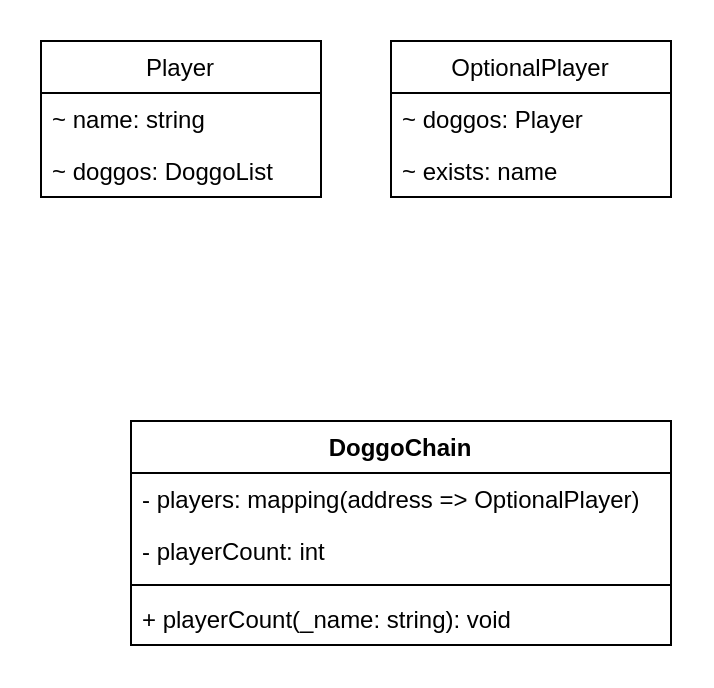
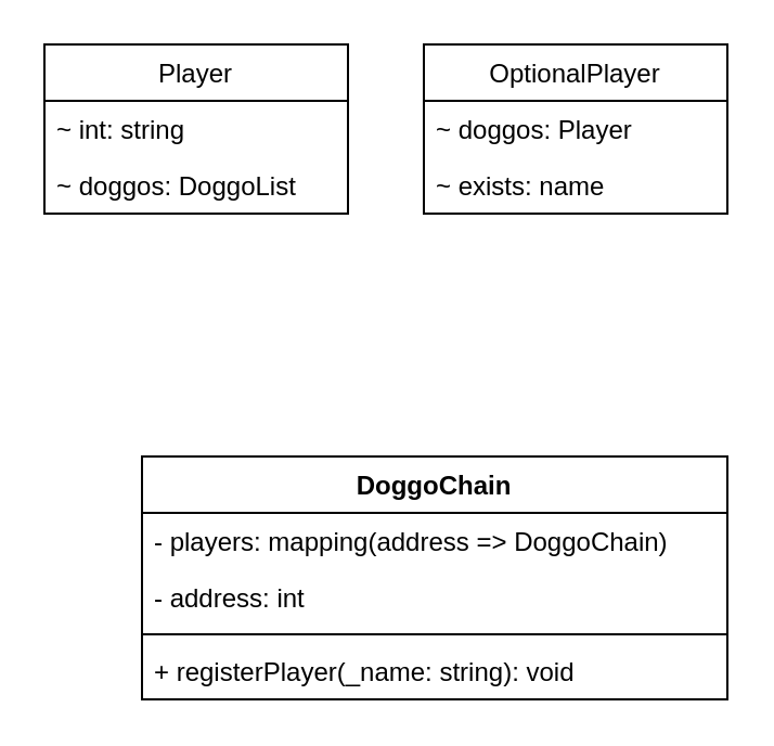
  <mxCell id="0" />
  <mxCell id="1" parent="0" />
  <mxCell id="2" value="Player" style="swimlane;fontStyle=0;childLayout=stackLayout;horizontal=1;startSize=26;fillColor=none;horizontalStack=0;resizeParent=1;resizeParentMax=0;resizeLast=0;collapsible=1;marginBottom=0;" vertex="1" parent="1"><mxGeometry x="20" y="20" width="140" height="78" as="geometry" /></mxCell>
- <mxCell id="3" value="~ name: string" style="text;strokeColor=none;fillColor=none;align=left;verticalAlign=top;spacingLeft=4;spacingRight=4;overflow=hidden;rotatable=0;points=[[0,0.5],[1,0.5]];portConstraint=eastwest;" vertex="1" parent="2"><mxGeometry y="26" width="140" height="26" as="geometry" /></mxCell>
+ <mxCell id="3" value="~ int: string" style="text;strokeColor=none;fillColor=none;align=left;verticalAlign=top;spacingLeft=4;spacingRight=4;overflow=hidden;rotatable=0;points=[[0,0.5],[1,0.5]];portConstraint=eastwest;" vertex="1" parent="2"><mxGeometry y="26" width="140" height="26" as="geometry" /></mxCell>
  <mxCell id="4" value="~ doggos: DoggoList" style="text;strokeColor=none;fillColor=none;align=left;verticalAlign=top;spacingLeft=4;spacingRight=4;overflow=hidden;rotatable=0;points=[[0,0.5],[1,0.5]];portConstraint=eastwest;" vertex="1" parent="2"><mxGeometry y="52" width="140" height="26" as="geometry" /></mxCell>
  <mxCell id="5" value="DoggoChain" style="swimlane;fontStyle=1;align=center;verticalAlign=top;childLayout=stackLayout;horizontal=1;startSize=26;horizontalStack=0;resizeParent=1;resizeParentMax=0;resizeLast=0;collapsible=1;marginBottom=0;" vertex="1" parent="1"><mxGeometry x="65" y="210" width="270" height="112" as="geometry" /></mxCell>
- <mxCell id="6" value="- players: mapping(address =&gt; OptionalPlayer)&#10;" style="text;strokeColor=none;fillColor=none;align=left;verticalAlign=top;spacingLeft=4;spacingRight=4;overflow=hidden;rotatable=0;points=[[0,0.5],[1,0.5]];portConstraint=eastwest;" vertex="1" parent="5"><mxGeometry y="26" width="270" height="26" as="geometry" /></mxCell>
- <mxCell id="7" value="- playerCount: int" style="text;strokeColor=none;fillColor=none;align=left;verticalAlign=top;spacingLeft=4;spacingRight=4;overflow=hidden;rotatable=0;points=[[0,0.5],[1,0.5]];portConstraint=eastwest;" vertex="1" parent="5"><mxGeometry y="52" width="270" height="26" as="geometry" /></mxCell>
+ <mxCell id="6" value="- players: mapping(address =&gt; DoggoChain)&#10;" style="text;strokeColor=none;fillColor=none;align=left;verticalAlign=top;spacingLeft=4;spacingRight=4;overflow=hidden;rotatable=0;points=[[0,0.5],[1,0.5]];portConstraint=eastwest;" vertex="1" parent="5"><mxGeometry y="26" width="270" height="26" as="geometry" /></mxCell>
+ <mxCell id="7" value="- address: int" style="text;strokeColor=none;fillColor=none;align=left;verticalAlign=top;spacingLeft=4;spacingRight=4;overflow=hidden;rotatable=0;points=[[0,0.5],[1,0.5]];portConstraint=eastwest;" vertex="1" parent="5"><mxGeometry y="52" width="270" height="26" as="geometry" /></mxCell>
  <mxCell id="8" value="" style="line;strokeWidth=1;fillColor=none;align=left;verticalAlign=middle;spacingTop=-1;spacingLeft=3;spacingRight=3;rotatable=0;labelPosition=right;points=[];portConstraint=eastwest;" vertex="1" parent="5"><mxGeometry y="78" width="270" height="8" as="geometry" /></mxCell>
- <mxCell id="9" value="+ playerCount(_name: string): void" style="text;strokeColor=none;fillColor=none;align=left;verticalAlign=top;spacingLeft=4;spacingRight=4;overflow=hidden;rotatable=0;points=[[0,0.5],[1,0.5]];portConstraint=eastwest;" vertex="1" parent="5"><mxGeometry y="86" width="270" height="26" as="geometry" /></mxCell>
+ <mxCell id="9" value="+ registerPlayer(_name: string): void" style="text;strokeColor=none;fillColor=none;align=left;verticalAlign=top;spacingLeft=4;spacingRight=4;overflow=hidden;rotatable=0;points=[[0,0.5],[1,0.5]];portConstraint=eastwest;" vertex="1" parent="5"><mxGeometry y="86" width="270" height="26" as="geometry" /></mxCell>
  <mxCell id="10" value="OptionalPlayer" style="swimlane;fontStyle=0;childLayout=stackLayout;horizontal=1;startSize=26;fillColor=none;horizontalStack=0;resizeParent=1;resizeParentMax=0;resizeLast=0;collapsible=1;marginBottom=0;" vertex="1" parent="1"><mxGeometry x="195" y="20" width="140" height="78" as="geometry" /></mxCell>
  <mxCell id="11" value="~ doggos: Player" style="text;strokeColor=none;fillColor=none;align=left;verticalAlign=top;spacingLeft=4;spacingRight=4;overflow=hidden;rotatable=0;points=[[0,0.5],[1,0.5]];portConstraint=eastwest;" vertex="1" parent="10"><mxGeometry y="26" width="140" height="26" as="geometry" /></mxCell>
  <mxCell id="12" value="~ exists: name" style="text;strokeColor=none;fillColor=none;align=left;verticalAlign=top;spacingLeft=4;spacingRight=4;overflow=hidden;rotatable=0;points=[[0,0.5],[1,0.5]];portConstraint=eastwest;" vertex="1" parent="10"><mxGeometry y="52" width="140" height="26" as="geometry" /></mxCell>
